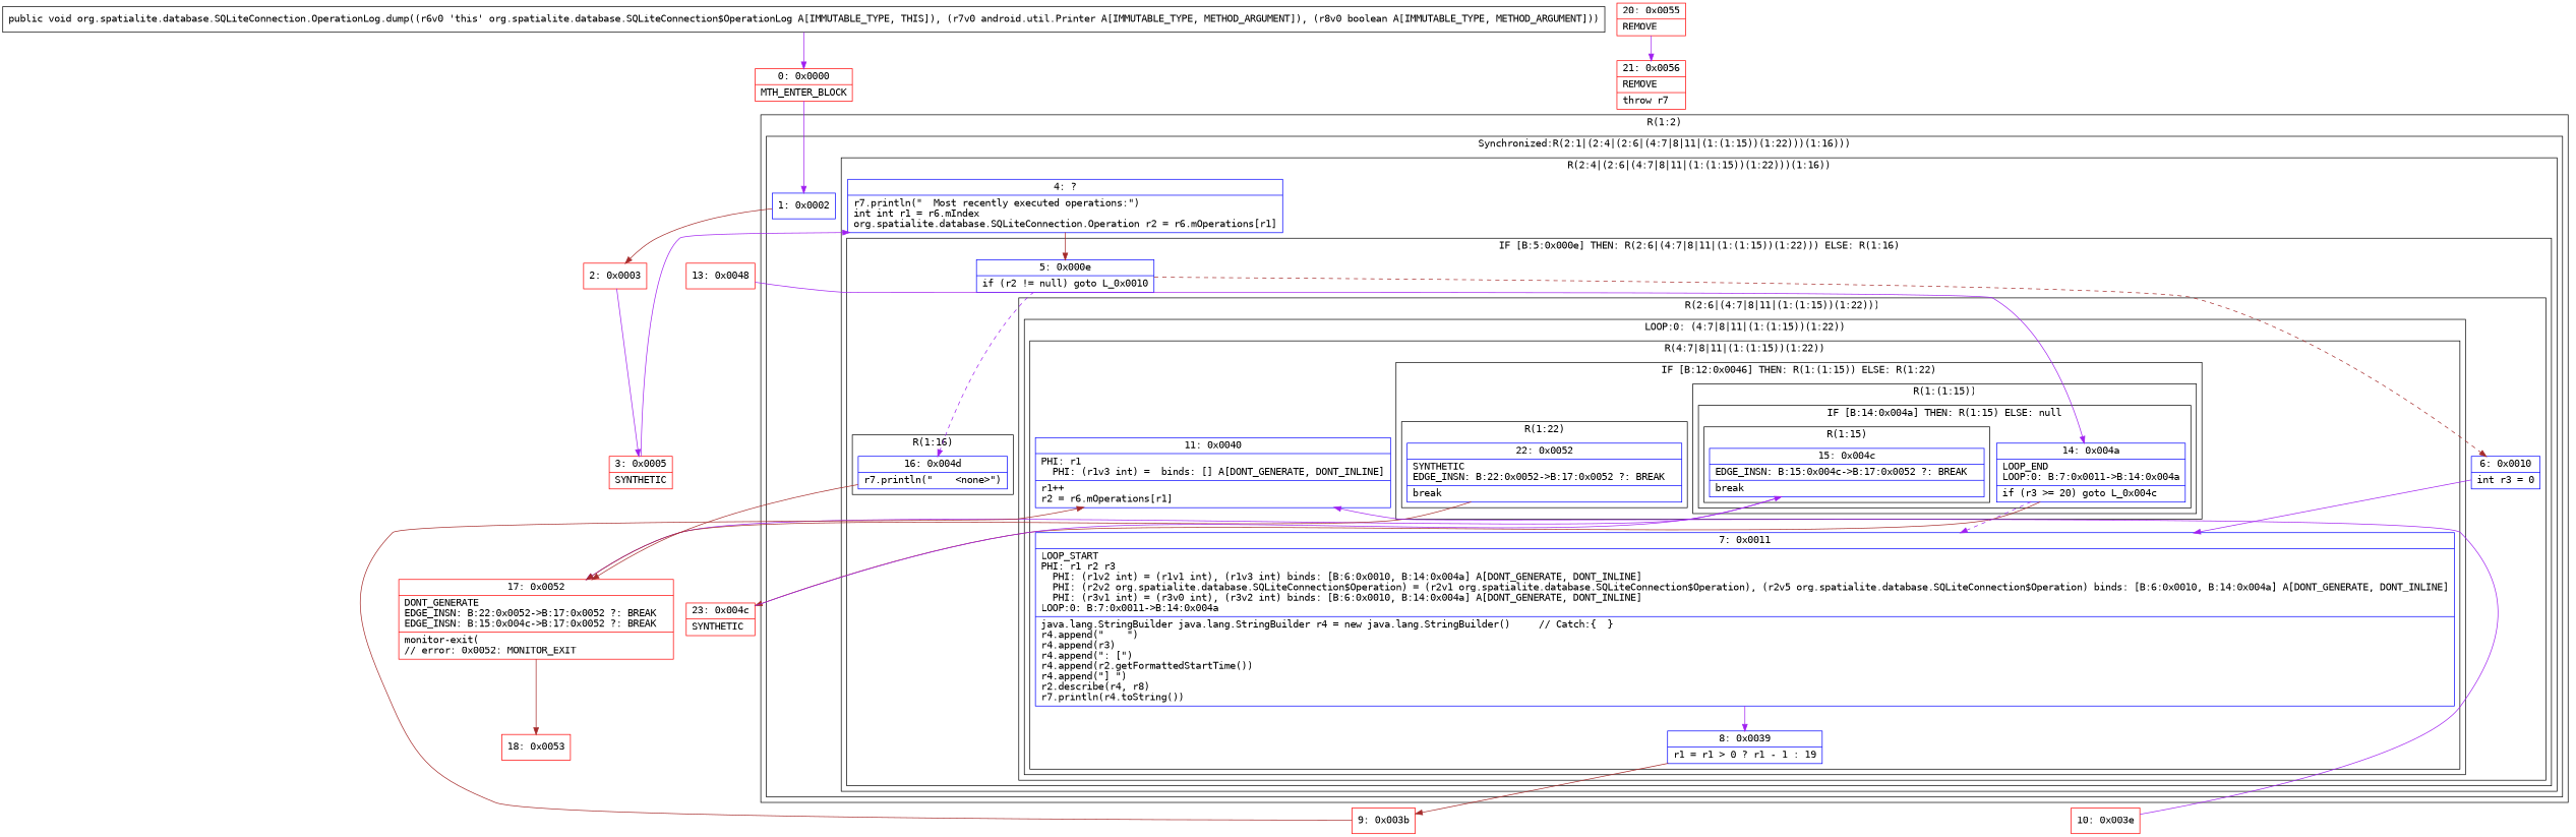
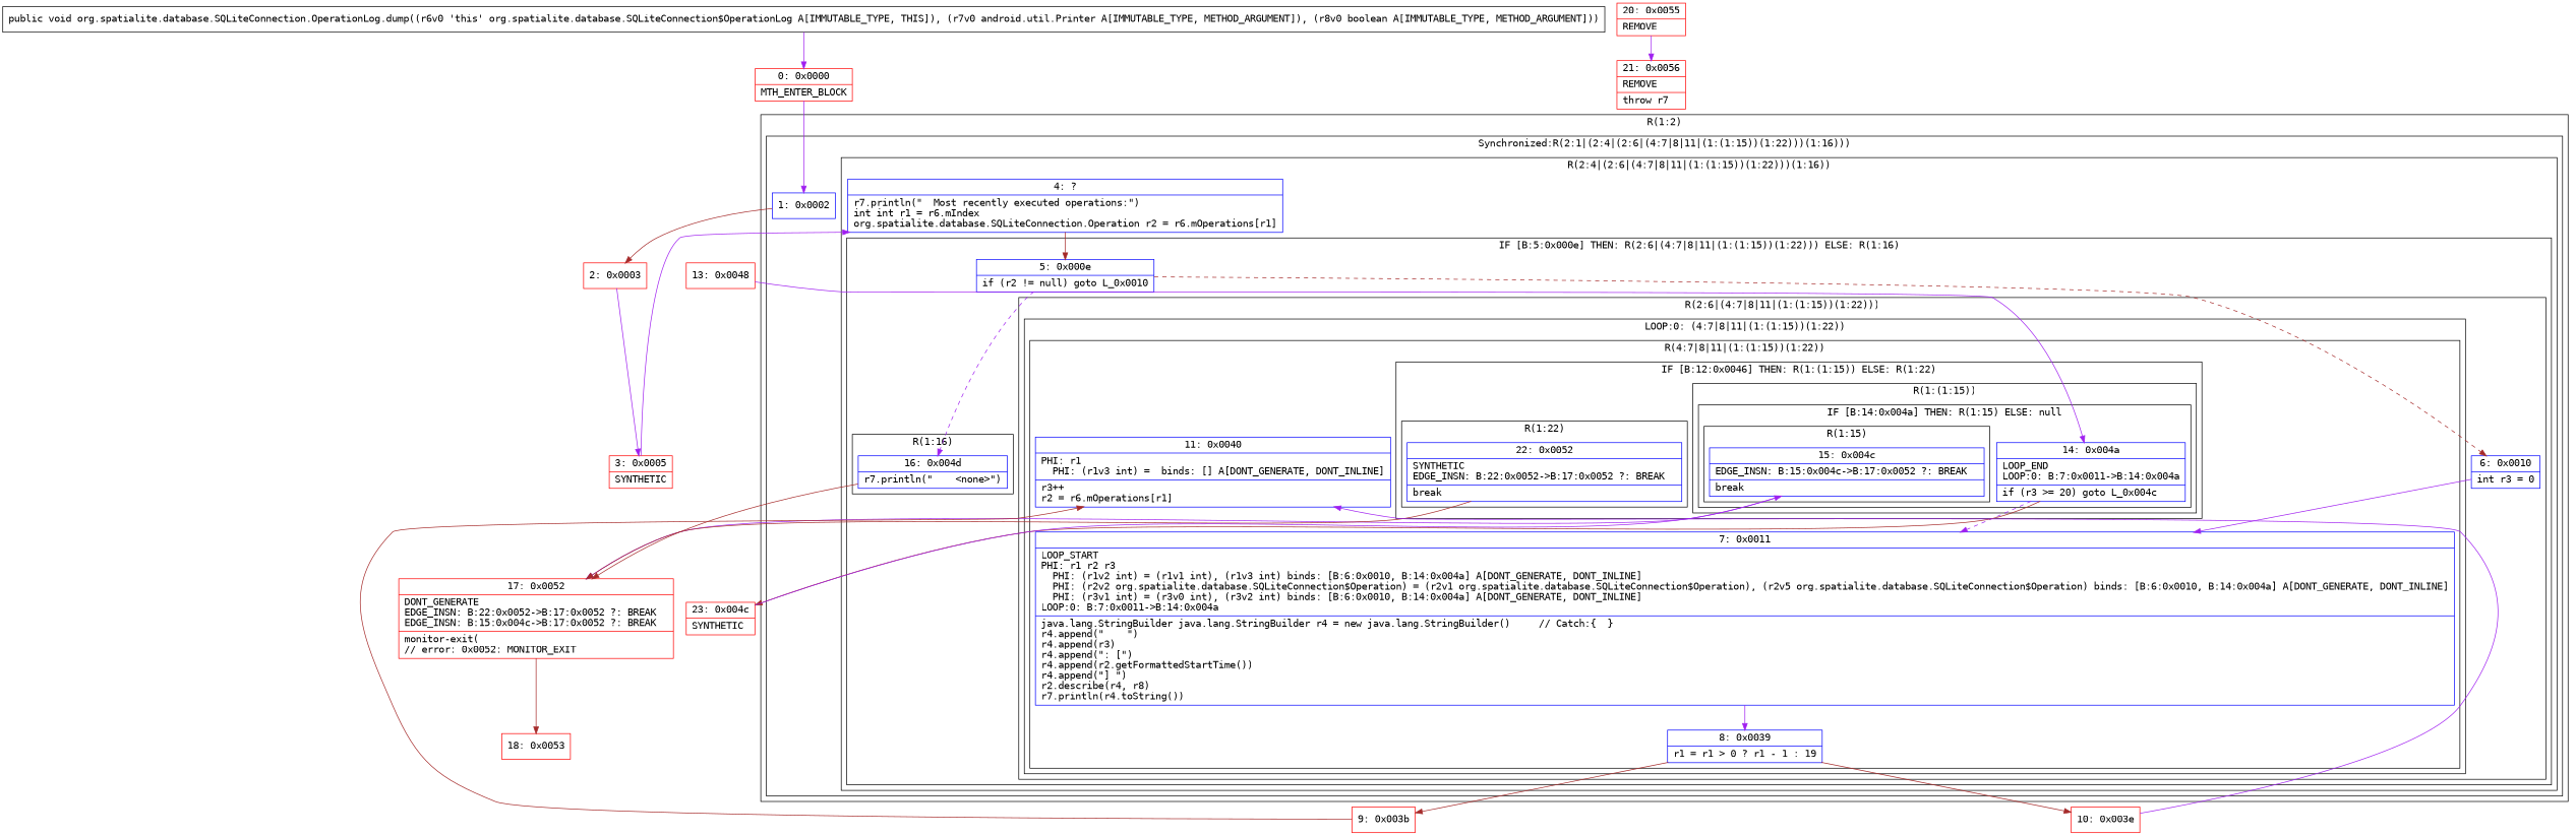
  digraph {
    fontname="DejaVu Sans Mono"
    node [color=blue fontname="DejaVu Sans Mono" shape=record]
    edge [color=purple fontname="DejaVu Sans Mono"]
    n1 [label="{15\:\ 0x004c|EDGE_INSN: B:15:0x004c\-\>B:17:0x0052 ?: BREAK  \l|break\l}"]
    n2 [label="{14\:\ 0x004a|LOOP_END\lLOOP:0: B:7:0x0011\-\>B:14:0x004a\l|if (r3 \>= 20) goto L_0x004c\l}"]
    n3 [label="{22\:\ 0x0052|SYNTHETIC\lEDGE_INSN: B:22:0x0052\-\>B:17:0x0052 ?: BREAK  \l|break\l}"]
    n4 [label="{7\:\ 0x0011|LOOP_START\lPHI: r1 r2 r3 \l  PHI: (r1v2 int) = (r1v1 int), (r1v3 int) binds: [B:6:0x0010, B:14:0x004a] A[DONT_GENERATE, DONT_INLINE]\l  PHI: (r2v2 org.spatialite.database.SQLiteConnection$Operation) = (r2v1 org.spatialite.database.SQLiteConnection$Operation), (r2v5 org.spatialite.database.SQLiteConnection$Operation) binds: [B:6:0x0010, B:14:0x004a] A[DONT_GENERATE, DONT_INLINE]\l  PHI: (r3v1 int) = (r3v0 int), (r3v2 int) binds: [B:6:0x0010, B:14:0x004a] A[DONT_GENERATE, DONT_INLINE]\lLOOP:0: B:7:0x0011\-\>B:14:0x004a\l|java.lang.StringBuilder java.lang.StringBuilder r4 = new java.lang.StringBuilder()     \/\/ Catch:\{  \}\lr4.append(\"    \")\lr4.append(r3)\lr4.append(\": [\")\lr4.append(r2.getFormattedStartTime())\lr4.append(\"] \")\lr2.describe(r4, r8)\lr7.println(r4.toString())\l}"]
    n5 [label="{8\:\ 0x0039|r1 = r1 \> 0 ? r1 \- 1 : 19\l}"]
-   n6 [label="{11\:\ 0x0040|PHI: r1 \l  PHI: (r1v3 int) =  binds: [] A[DONT_GENERATE, DONT_INLINE]\l|r1++\lr2 = r6.mOperations[r1]\l}"]
+   n6 [label="{11\:\ 0x0040|PHI: r1 \l  PHI: (r1v3 int) =  binds: [] A[DONT_GENERATE, DONT_INLINE]\l|r3++\lr2 = r6.mOperations[r1]\l}"]
    n7 [label="{6\:\ 0x0010|int r3 = 0\l}"]
    n8 [label="{16\:\ 0x004d|r7.println(\"    \<none\>\")\l}"]
    n9 [label="{5\:\ 0x000e|if (r2 != null) goto L_0x0010\l}"]
    n10 [label="{4\:\ ?|r7.println(\"  Most recently executed operations:\")\lint int r1 = r6.mIndex\lorg.spatialite.database.SQLiteConnection.Operation r2 = r6.mOperations[r1]\l}"]
    n11 [label="{1\:\ 0x0002}"]
    n12 [color=red label="{17\:\ 0x0052|DONT_GENERATE\lEDGE_INSN: B:22:0x0052\-\>B:17:0x0052 ?: BREAK  \lEDGE_INSN: B:15:0x004c\-\>B:17:0x0052 ?: BREAK  \l|monitor\-exit(\l\/\/ error: 0x0052: MONITOR_EXIT  \l}"]
    n13 [color=red label="{23\:\ 0x004c|SYNTHETIC\l}"]
    n14 [color=red label="{9\:\ 0x003b}"]
    n15 [color=red label="{10\:\ 0x003e}"]
    n16 [color=red label="{2\:\ 0x0003}"]
    n17 [color=red label="{3\:\ 0x0005|SYNTHETIC\l}"]
    n18 [color=red label="{13\:\ 0x0048}"]
    n19 [color=red label="{18\:\ 0x0053}"]
    n20 [color=red label="{0\:\ 0x0000|MTH_ENTER_BLOCK\l}"]
    n21 [color=red label="{20\:\ 0x0055|REMOVE\l}"]
    n22 [color=red label="{21\:\ 0x0056|REMOVE\l|throw r7\l}"]
    n23 [label="{public void org.spatialite.database.SQLiteConnection.OperationLog.dump((r6v0 'this' org.spatialite.database.SQLiteConnection$OperationLog A[IMMUTABLE_TYPE, THIS]), (r7v0 android.util.Printer A[IMMUTABLE_TYPE, METHOD_ARGUMENT]), (r8v0 boolean A[IMMUTABLE_TYPE, METHOD_ARGUMENT])) }" color=""]
    subgraph cluster_1 {
      label="R(1:2)"
      subgraph cluster_2 {
        label="Synchronized:R(2:1|(2:4|(2:6|(4:7|8|11|(1:(1:15))(1:22)))(1:16)))"
        n11
        subgraph cluster_3 {
          label="R(2:4|(2:6|(4:7|8|11|(1:(1:15))(1:22)))(1:16))"
          n10
          subgraph cluster_4 {
            label="IF [B:5:0x000e] THEN: R(2:6|(4:7|8|11|(1:(1:15))(1:22))) ELSE: R(1:16)"
            n9
            subgraph cluster_5 {
              label="R(2:6|(4:7|8|11|(1:(1:15))(1:22)))"
              n7
              subgraph cluster_6 {
                label="LOOP:0: (4:7|8|11|(1:(1:15))(1:22))"
                subgraph cluster_7 {
                  label="R(4:7|8|11|(1:(1:15))(1:22))"
                  n4
                  n5
                  n6
                  subgraph cluster_8 {
                    label="IF [B:12:0x0046] THEN: R(1:(1:15)) ELSE: R(1:22)"
                    subgraph cluster_9 {
                      label="R(1:(1:15))"
                      subgraph cluster_10 {
                        label="IF [B:14:0x004a] THEN: R(1:15) ELSE: null"
                        n2
                        subgraph cluster_11 {
                          label="R(1:15)"
                          n1
                        }
                      }
                    }
                    subgraph cluster_12 {
                      label="R(1:22)"
                      n3
                    }
                  }
                }
              }
            }
            subgraph cluster_13 {
              label="R(1:16)"
              n8
            }
          }
        }
      }
    }
    n1 -> n12
    n2 -> n4 [style=dashed]
    n2 -> n13 [color=brown]
    n3 -> n12 [color=brown]
    n4 -> n5
    n5 -> n14 [color=brown]
+   n5 -> n15 [color=brown]
    n7 -> n4
    n8 -> n12 [color=brown]
    n9 -> n7 [color=brown style=dashed]
    n9 -> n8 [style=dashed]
    n10 -> n9 [color=brown]
    n11 -> n16 [color=brown]
    n12 -> n19 [color=brown]
    n13 -> n1
    n14 -> n6 [color=brown]
    n15 -> n6
    n16 -> n17
    n17 -> n10
    n18 -> n2
    n20 -> n11
    n21 -> n22
    n23 -> n20
  }
